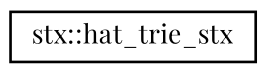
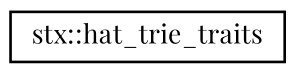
  digraph {
    rankdir=TB
    fontname="Playfair Display"
-   n1 [color=black fillcolor=white fontname="Playfair Display" fontsize=10 height=0.2 label="stx::hat_trie_stx" shape=record style=filled width=0.4]
+   n1 [color=black fillcolor=white fontname="Playfair Display" fontsize=10 height=0.2 label="stx::hat_trie_traits" shape=record style=filled width=0.4]
  }
